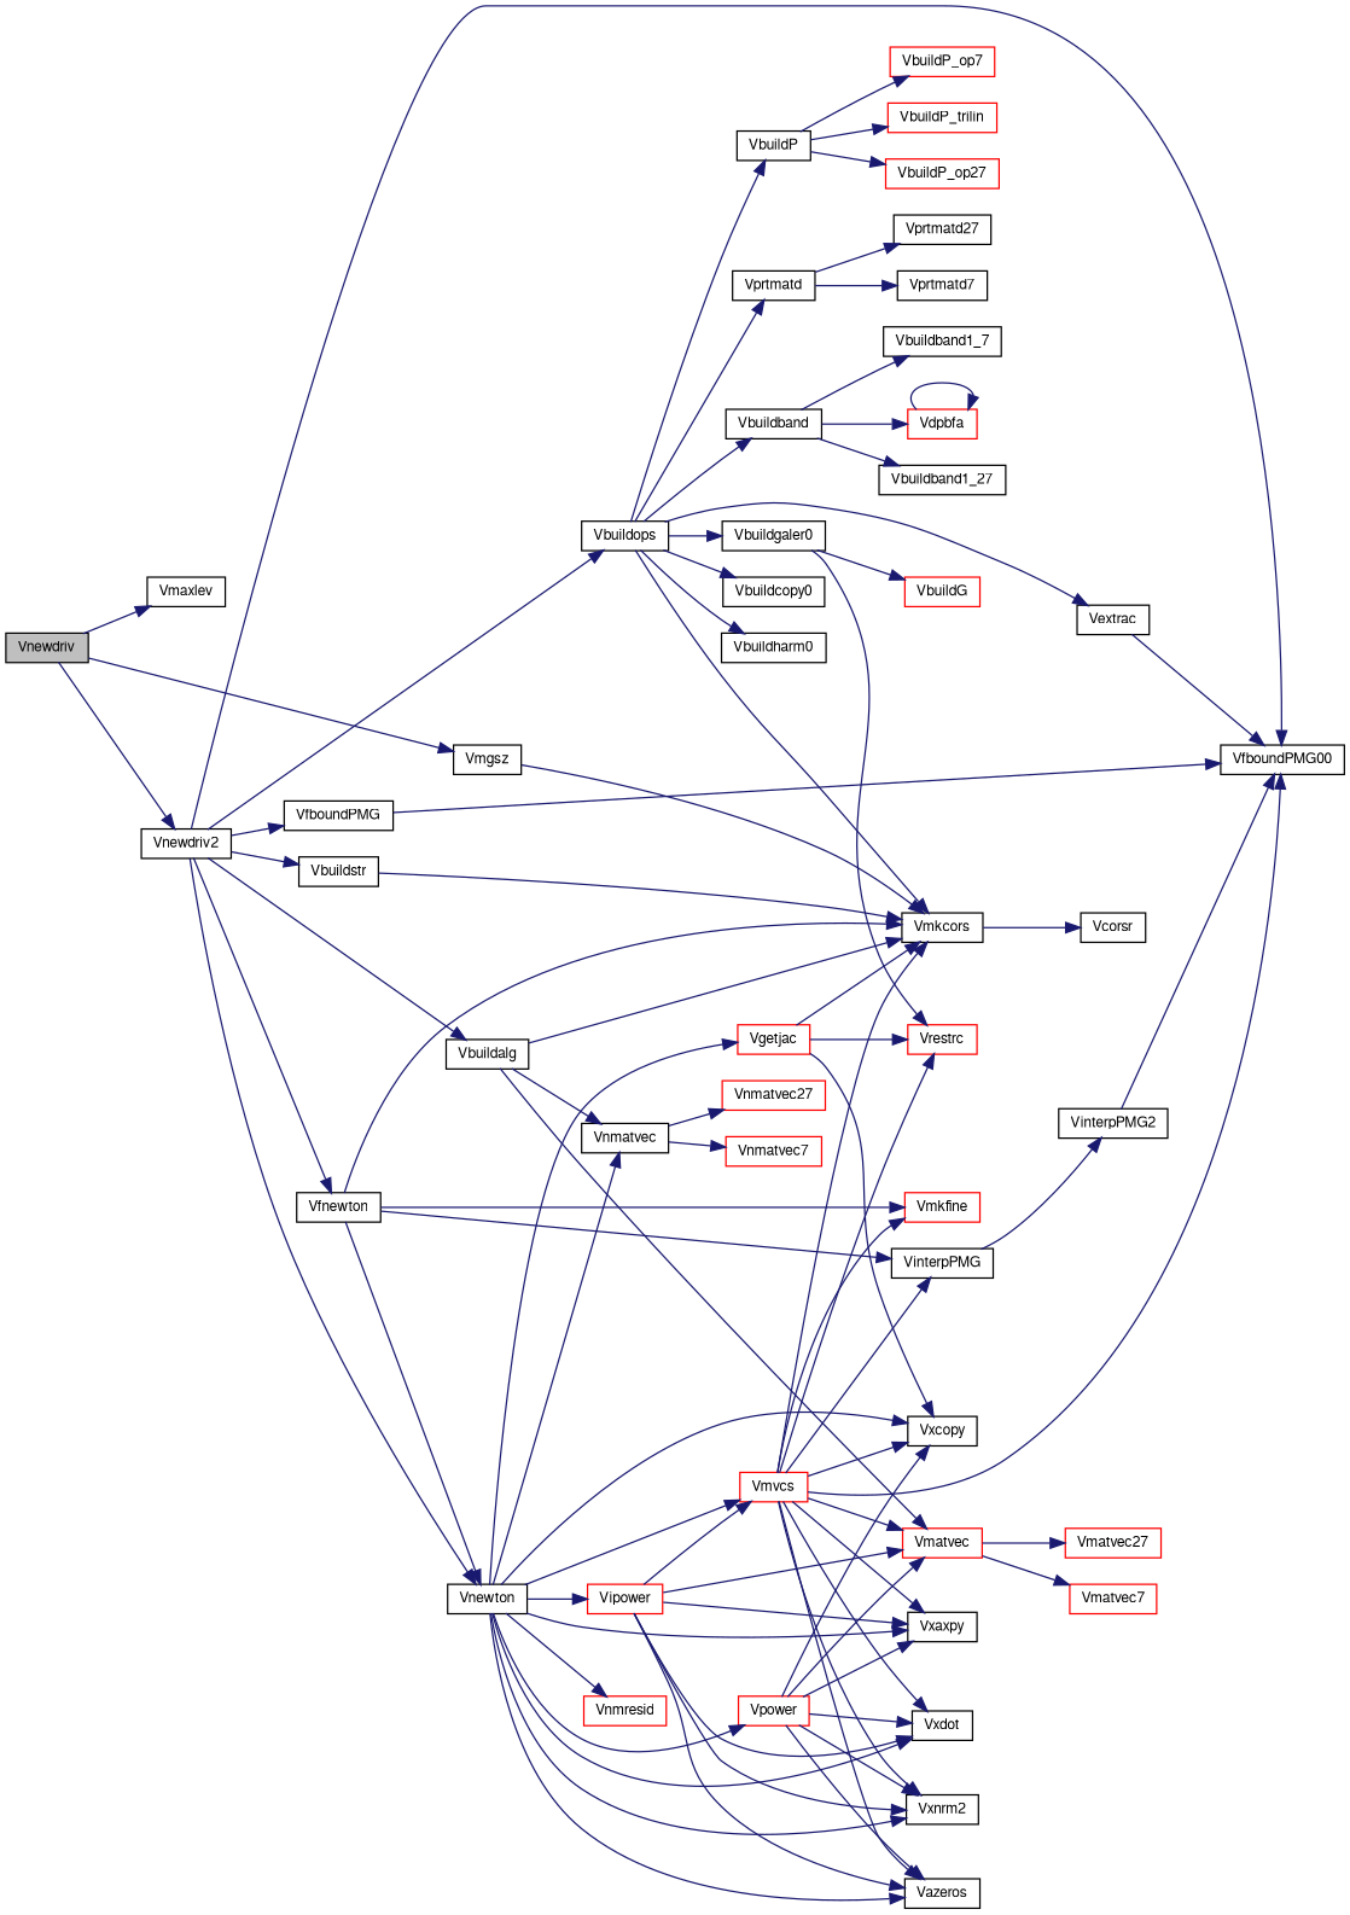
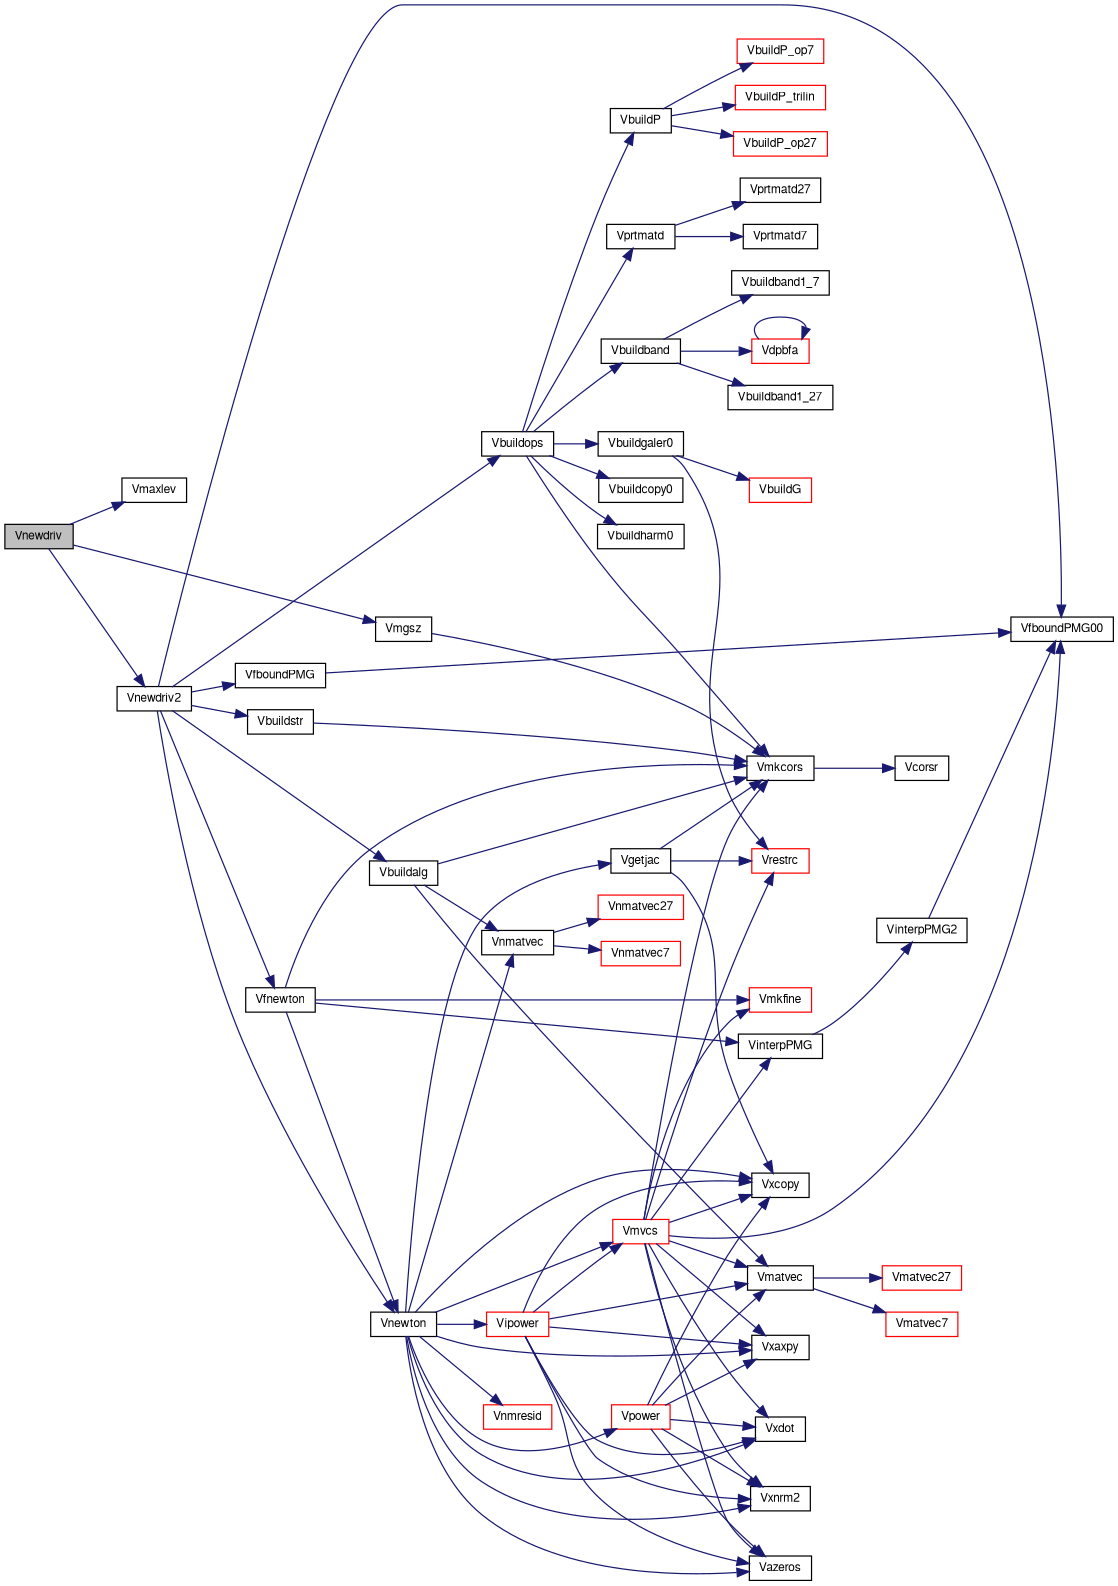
  digraph {
    rankdir=LR
    node [color=black fillcolor=white fontname=FreeSans fontsize=10 shape=record style=filled]
    edge [color=midnightblue fontname=FreeSans fontsize=10 labelfontname=FreeSans labelfontsize=10 style=solid]
    n1 [fillcolor=grey75 fontcolor=black height=0.2 label=Vnewdriv width=0.4]
    n2 [height=0.2 label=Vmaxlev width=0.4]
    n3 [height=0.2 label=Vmgsz width=0.4]
    n4 [height=0.2 label=Vnewdriv2 width=0.4]
    n5 [height=0.2 label=Vmkcors width=0.4]
    n6 [height=0.2 label=Vbuildalg width=0.4]
    n7 [height=0.2 label=Vbuildops width=0.4]
    n8 [height=0.2 label=VfboundPMG00 width=0.4]
    n9 [height=0.2 label=Vbuildstr width=0.4]
    n10 [height=0.2 label=VfboundPMG width=0.4]
    n11 [height=0.2 label=Vfnewton width=0.4]
    n12 [height=0.2 label=Vnewton width=0.4]
    n13 [height=0.2 label=Vcorsr width=0.4]
-   n14 [color=red height=0.2 label=Vmatvec width=0.4]
+   n14 [height=0.2 label=Vmatvec width=0.4]
    n15 [height=0.2 label=Vnmatvec width=0.4]
    n16 [height=0.2 label=Vbuildband width=0.4]
    n17 [height=0.2 label=Vbuildcopy0 width=0.4]
    n18 [height=0.2 label=Vbuildgaler0 width=0.4]
    n19 [height=0.2 label=Vbuildharm0 width=0.4]
    n20 [height=0.2 label=VbuildP width=0.4]
-   n21 [height=0.2 label=Vextrac width=0.4]
    n22 [height=0.2 label=Vprtmatd width=0.4]
    n23 [height=0.2 label=VinterpPMG width=0.4]
    n24 [color=red height=0.2 label=Vmkfine width=0.4]
    n25 [height=0.2 label=Vazeros width=0.4]
-   n26 [color=red height=0.2 label=Vgetjac width=0.4]
+   n26 [height=0.2 label=Vgetjac width=0.4]
    n27 [height=0.2 label=Vxcopy width=0.4]
    n28 [color=red height=0.2 label=Vipower width=0.4]
    n29 [color=red height=0.2 label=Vmvcs width=0.4]
    n30 [height=0.2 label=Vxaxpy width=0.4]
    n31 [height=0.2 label=Vxdot width=0.4]
    n32 [height=0.2 label=Vxnrm2 width=0.4]
    n33 [color=red height=0.2 label=Vnmresid width=0.4]
    n34 [color=red height=0.2 label=Vpower width=0.4]
    n35 [color=red height=0.2 label=Vmatvec27 width=0.4]
    n36 [color=red height=0.2 label=Vmatvec7 width=0.4]
    n37 [color=red height=0.2 label=Vnmatvec27 width=0.4]
    n38 [color=red height=0.2 label=Vnmatvec7 width=0.4]
    n39 [height=0.2 label=Vbuildband1_27 width=0.4]
    n40 [height=0.2 label=Vbuildband1_7 width=0.4]
    n41 [color=red height=0.2 label=Vdpbfa width=0.4]
    n42 [color=red height=0.2 label=VbuildG width=0.4]
    n43 [color=red height=0.2 label=Vrestrc width=0.4]
    n44 [color=red height=0.2 label=VbuildP_op27 width=0.4]
    n45 [color=red height=0.2 label=VbuildP_op7 width=0.4]
    n46 [color=red height=0.2 label=VbuildP_trilin width=0.4]
    n47 [height=0.2 label=Vprtmatd27 width=0.4]
    n48 [height=0.2 label=Vprtmatd7 width=0.4]
    n49 [height=0.2 label=VinterpPMG2 width=0.4]
    n1 -> n2
    n1 -> n3
    n1 -> n4
    n3 -> n5
    n4 -> n6
    n4 -> n7
    n4 -> n8
    n4 -> n9
    n4 -> n10
    n4 -> n11
    n4 -> n12
    n5 -> n13
    n6 -> n5
    n6 -> n14
    n6 -> n15
    n7 -> n5
    n7 -> n16
    n7 -> n17
    n7 -> n18
    n7 -> n19
    n7 -> n20
-   n7 -> n21
    n7 -> n22
    n9 -> n5
    n10 -> n8
    n11 -> n5
    n11 -> n12
    n11 -> n23
    n11 -> n24
    n12 -> n15
    n12 -> n25
    n12 -> n26
    n12 -> n27
    n12 -> n28
    n12 -> n29
    n12 -> n30
    n12 -> n31
    n12 -> n32
    n12 -> n33
    n12 -> n34
    n14 -> n35
    n14 -> n36
    n15 -> n37
    n15 -> n38
    n16 -> n39
    n16 -> n40
    n16 -> n41
    n18 -> n42
    n18 -> n43
    n20 -> n44
    n20 -> n45
    n20 -> n46
-   n21 -> n8
    n22 -> n47
    n22 -> n48
    n23 -> n49
    n26 -> n5
    n26 -> n27
    n26 -> n43
    n28 -> n14
    n28 -> n25
+   n28 -> n27
    n28 -> n29
    n28 -> n30
    n28 -> n31
    n28 -> n32
    n29 -> n5
    n29 -> n8
    n29 -> n14
    n29 -> n23
    n29 -> n24
    n29 -> n25
    n29 -> n27
    n29 -> n30
    n29 -> n31
    n29 -> n32
    n29 -> n43
    n34 -> n14
    n34 -> n25
    n34 -> n27
    n34 -> n30
    n34 -> n31
    n34 -> n32
    n41 -> n41
    n49 -> n8
  }
